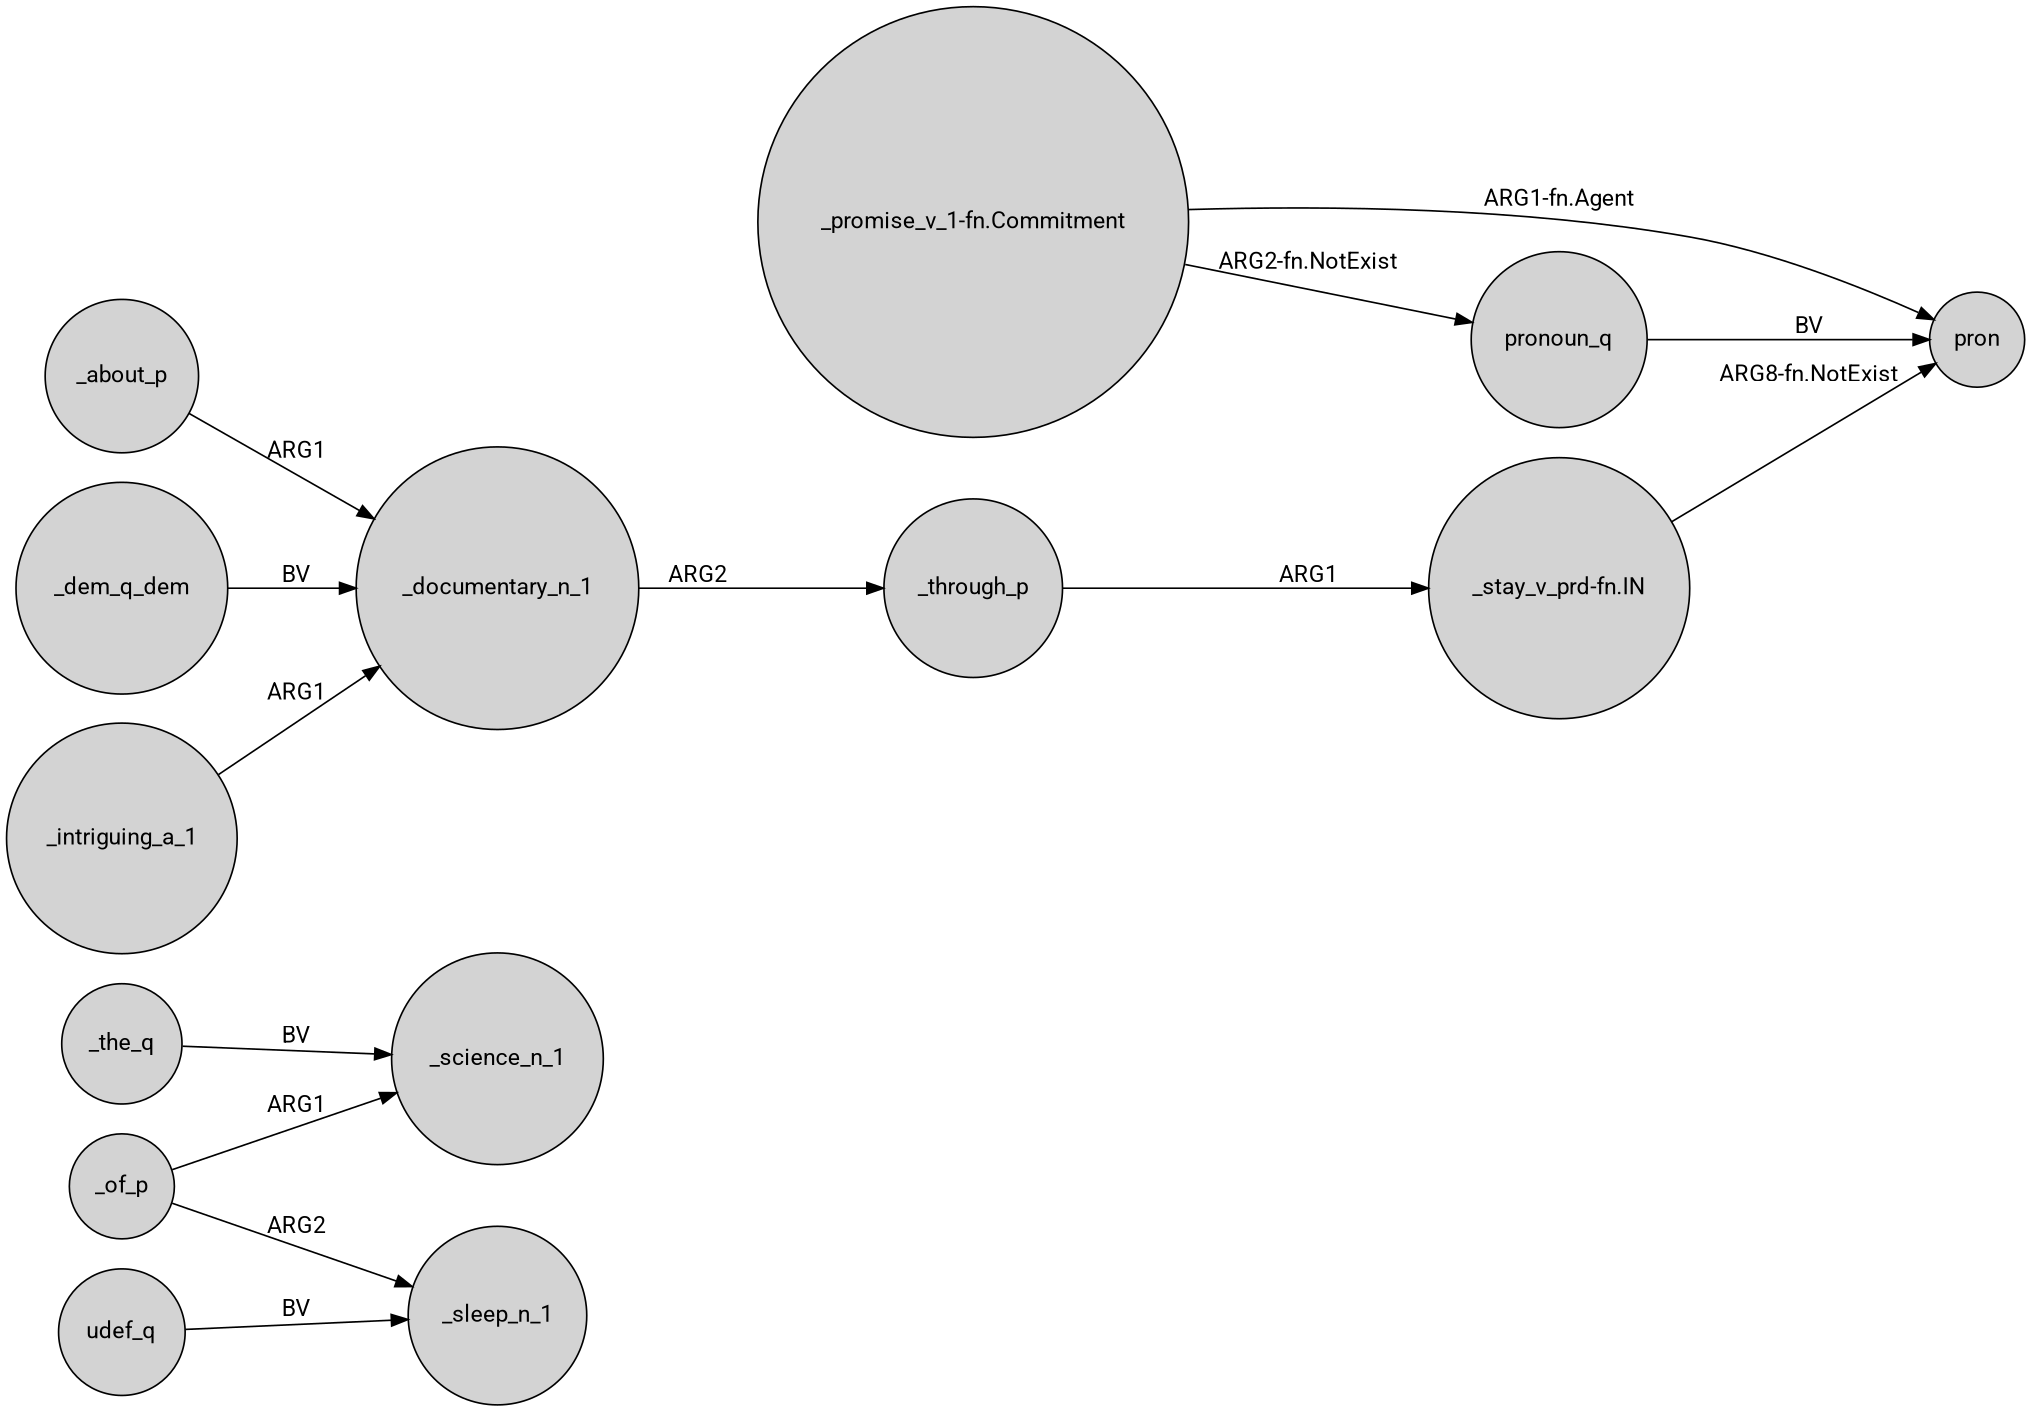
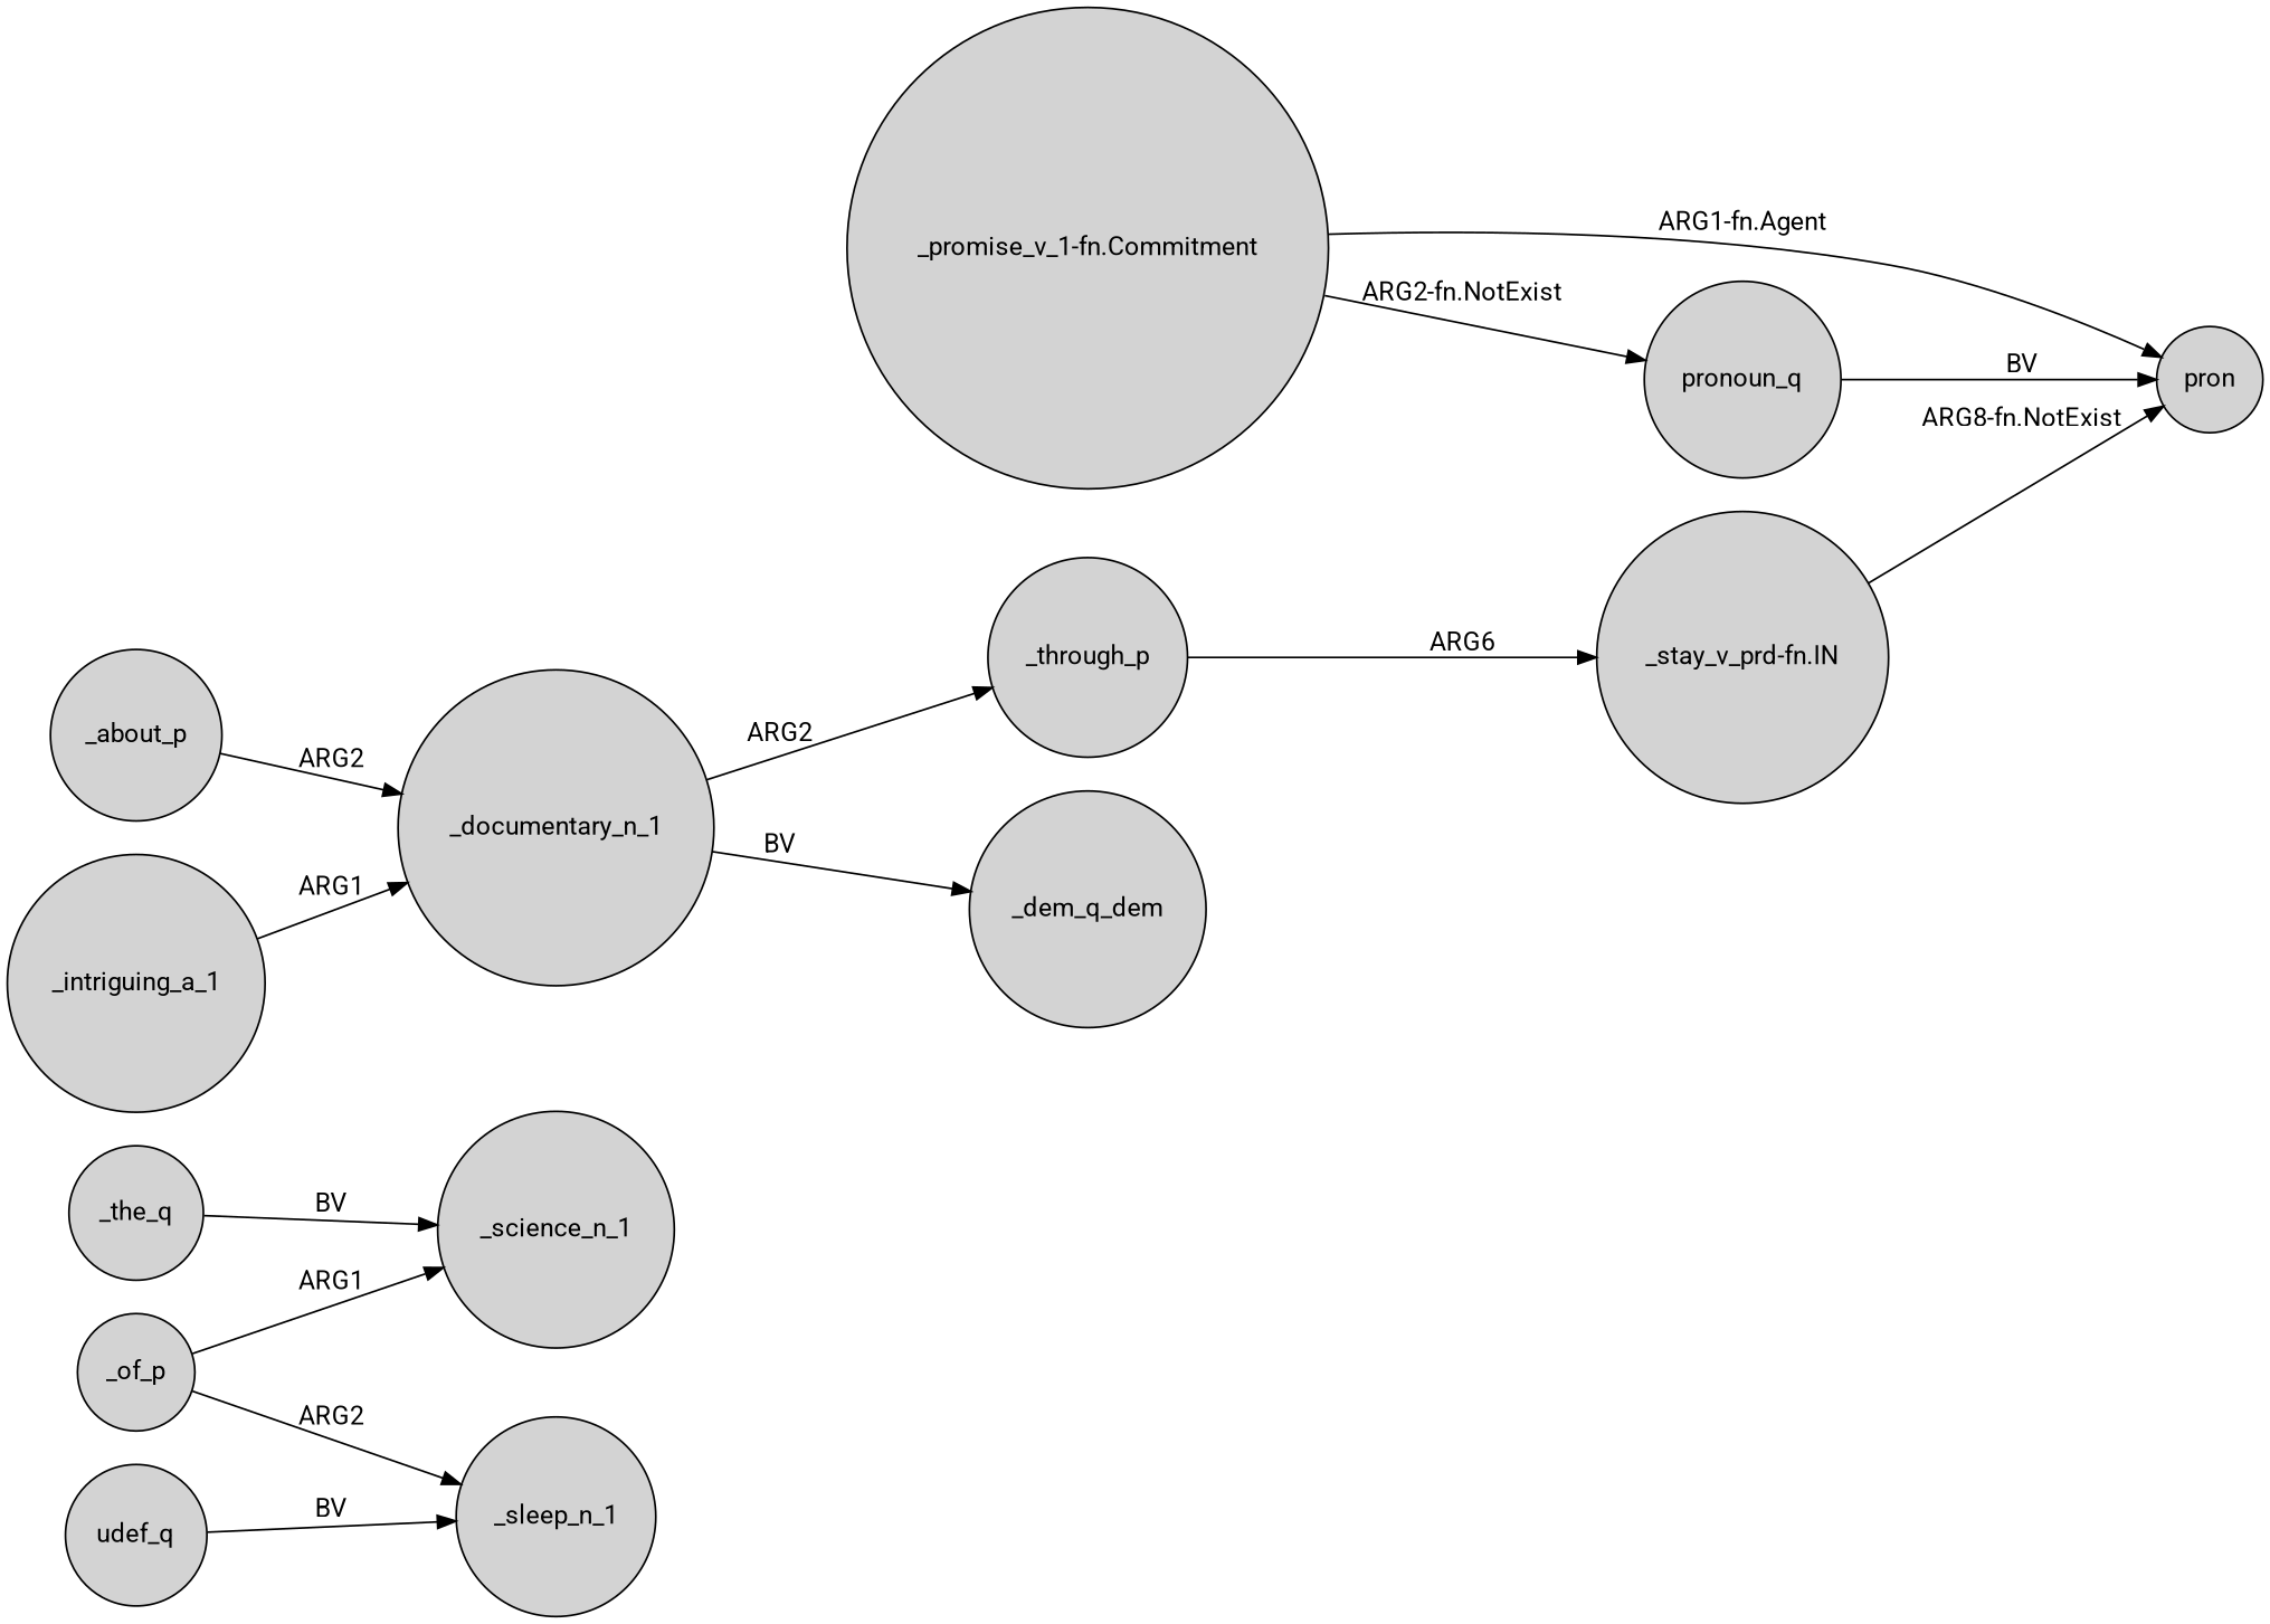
  digraph {
    fontname=Roboto
    rankdir=LR
    node [fontname=Roboto shape=circle style=filled]
    edge [fontname=Roboto]
    _of_p
    _science_n_1
    _sleep_n_1
    udef_q
    "_stay_v_prd-fn.IN"
    pron
    _through_p
    _documentary_n_1
    _about_p
    "_promise_v_1-fn.Commitment"
    pronoun_q
    n12 [label=_dem_q_dem]
    _the_q
    _intriguing_a_1
    _of_p -> _science_n_1 [label=ARG1]
    _of_p -> _sleep_n_1 [label=ARG2]
    udef_q -> _sleep_n_1 [label=BV]
    "_stay_v_prd-fn.IN" -> pron [label="ARG8-fn.NotExist"]
-   _through_p -> "_stay_v_prd-fn.IN" [label=ARG1]
+   _through_p -> "_stay_v_prd-fn.IN" [label=ARG6]
    _documentary_n_1 -> _through_p [label=ARG2]
-   _about_p -> _documentary_n_1 [label=ARG1]
+   _about_p -> _documentary_n_1 [label=ARG2]
    "_promise_v_1-fn.Commitment" -> pron [label="ARG1-fn.Agent"]
    "_promise_v_1-fn.Commitment" -> pronoun_q [label="ARG2-fn.NotExist"]
    pronoun_q -> pron [label=BV]
-   n12 -> _documentary_n_1 [label=BV]
+   _documentary_n_1 -> n12 [label=BV]
    _the_q -> _science_n_1 [label=BV]
    _intriguing_a_1 -> _documentary_n_1 [label=ARG1]
  }
